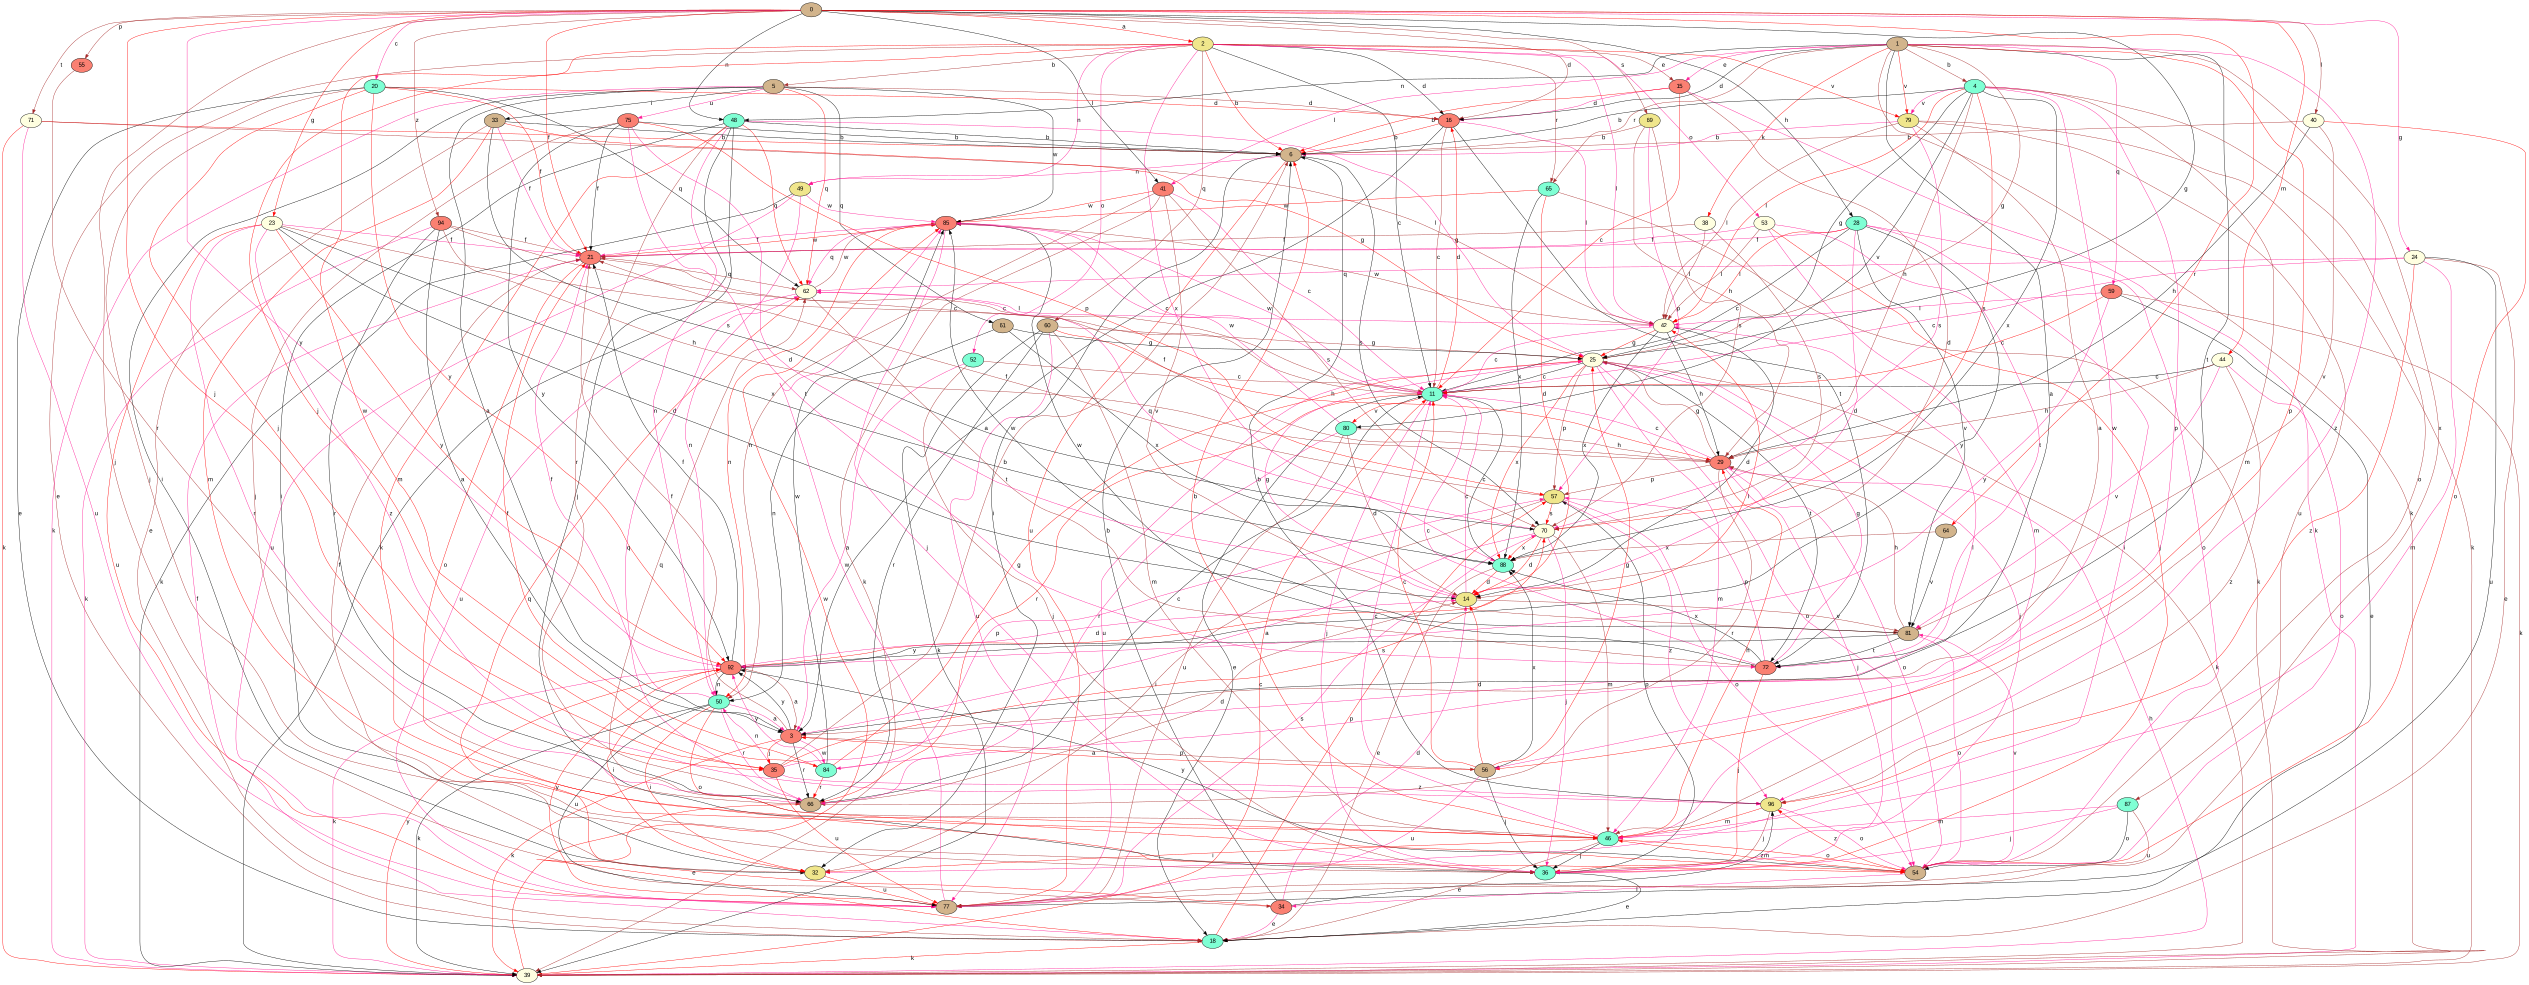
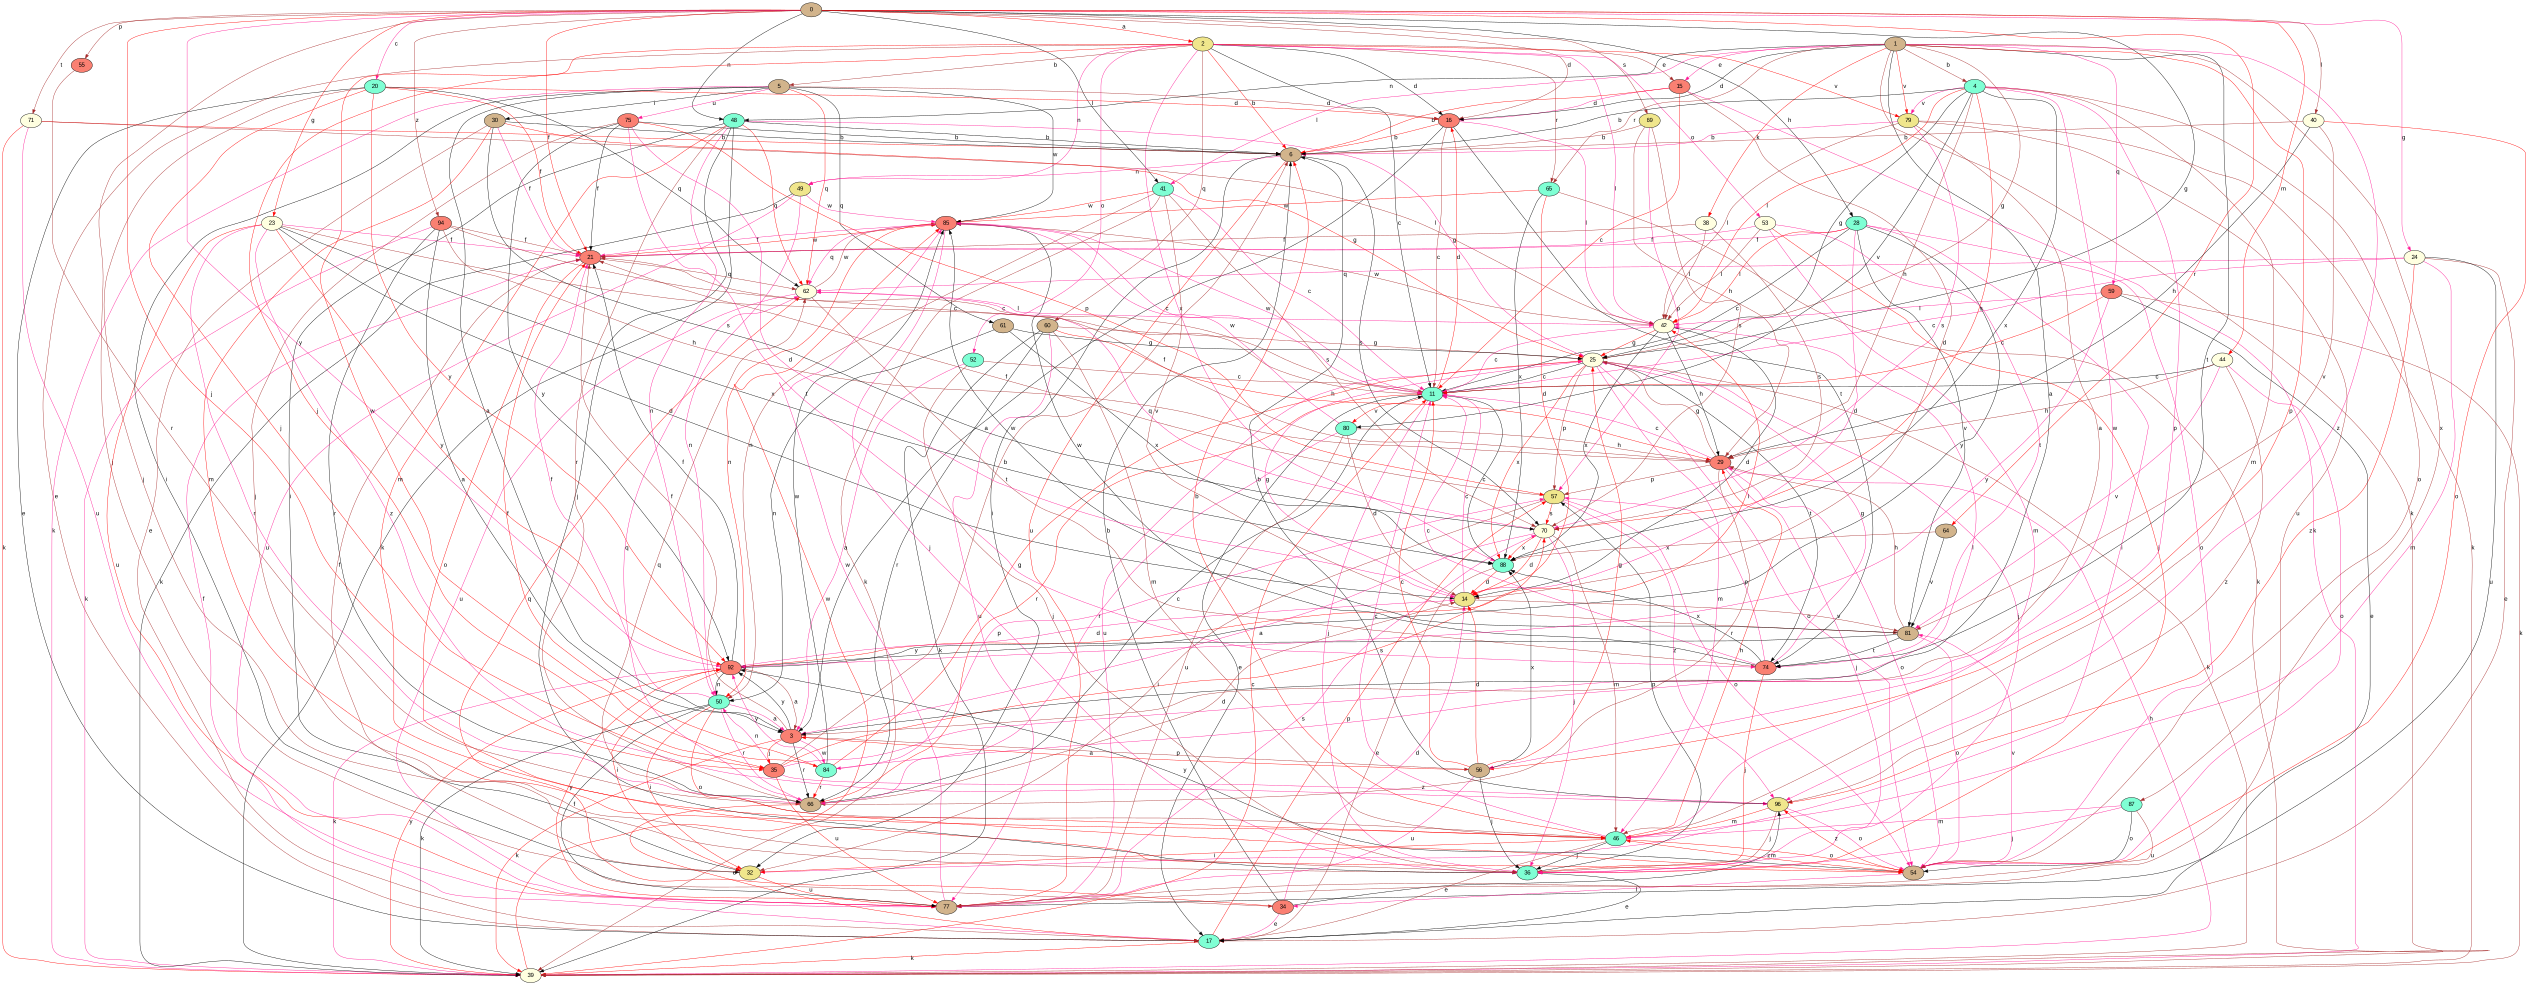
  strict digraph {
    fontname="Liberation Sans"
    node [fillcolor=aquamarine fontname="Liberation Sans" style=filled]
    edge [color=deeppink fontname="Liberation Sans"]
    0 [fillcolor=tan]
    2 [fillcolor=khaki]
    n3 [label=20]
    n4 [fillcolor=salmon label=16]
    21 [fillcolor=salmon]
    23 [fillcolor=lightyellow]
    24 [fillcolor=lightyellow]
    25 [fillcolor=lightyellow]
    28
    34 [fillcolor=salmon]
    35 [fillcolor=salmon]
    40 [fillcolor=lightyellow]
-   41 [fillcolor=salmon]
+   41
    44 [fillcolor=lightyellow]
    48
    55 [fillcolor=salmon]
    64 [fillcolor=tan]
    69 [fillcolor=khaki]
    71 [fillcolor=lightyellow]
    92 [fillcolor=salmon]
    94 [fillcolor=salmon]
    15 [fillcolor=salmon]
    65
    79 [fillcolor=khaki]
    5 [fillcolor=tan]
    6 [fillcolor=tan]
    11
-   18
+   18 [label=17]
    42 [fillcolor=lightyellow]
    49 [fillcolor=khaki]
    52
    53 [fillcolor=lightyellow]
    60 [fillcolor=tan]
    84
    88
    62 [fillcolor=lightyellow]
    36
    3 [fillcolor=salmon]
-   74 [fillcolor=salmon label=72]
+   74 [fillcolor=salmon]
    54 [fillcolor=tan]
    85 [fillcolor=salmon]
    96 [fillcolor=khaki]
    66 [fillcolor=tan]
    77 [fillcolor=tan]
    14 [fillcolor=khaki]
    46
    39 [fillcolor=lightyellow]
    57 [fillcolor=khaki]
    32 [fillcolor=khaki]
    81 [fillcolor=tan]
    70 [fillcolor=lightyellow]
    50
    29 [fillcolor=salmon]
    1 [fillcolor=tan]
    4
    38 [fillcolor=lightyellow]
    56 [fillcolor=tan]
    59 [fillcolor=salmon]
    87
    80
-   30 [fillcolor=tan label=33]
+   30 [fillcolor=tan]
    61 [fillcolor=tan]
    75 [fillcolor=salmon]
    0 -> 2 [color=red label=a]
    0 -> n3 [label=c]
    0 -> n4 [color=brown label=d]
    0 -> 21 [color=red label=f]
    0 -> 23 [color=red label=g]
    0 -> 24 [label=g]
    0 -> 25 [color=black label=g]
    0 -> 28 [color=black label=h]
    0 -> 34 [color=brown label=j]
    0 -> 35 [color=red label=j]
    0 -> 40 [color=brown label=l]
    0 -> 41 [color=black label=l]
    0 -> 44 [color=red label=m]
    0 -> 48 [color=black label=n]
    0 -> 55 [color=brown label=p]
    0 -> 64 [color=red label=r]
    0 -> 69 [color=brown label=s]
    0 -> 71 [color=brown label=t]
    0 -> 92 [label=y]
    0 -> 94 [color=brown label=z]
    2 -> n4 [color=black label=d]
    2 -> 35 [color=red label=j]
    2 -> 15 [color=brown label=e]
    2 -> 65 [color=brown label=r]
    2 -> 79 [color=red label=v]
    2 -> 5 [color=brown label=b]
    2 -> 6 [color=red label=b]
    2 -> 11 [color=black label=c]
    2 -> 18 [color=brown label=e]
    2 -> 42 [label=l]
    2 -> 49 [label=n]
    2 -> 52 [label=o]
    2 -> 53 [label=o]
    2 -> 60 [color=brown label=q]
    2 -> 84 [color=red label=w]
    2 -> 88 [label=x]
    n3 -> n4 [color=red label=d]
    n3 -> 21 [color=red label=f]
    n3 -> 35 [color=red label=j]
    n3 -> 92 [color=red label=y]
    n3 -> 18 [color=black label=e]
    n3 -> 62 [color=black label=q]
    n3 -> 36 [color=brown label=j]
    n4 -> 6 [color=red label=b]
    n4 -> 11 [color=brown label=c]
    n4 -> 42 [label=l]
    n4 -> 3 [color=black label=a]
    n4 -> 74 [color=black label=t]
    21 -> 62 [color=brown label=q]
    21 -> 54 [color=red label=o]
    21 -> 85 [color=red label=w]
    23 -> 21 [label=f]
    23 -> 92 [color=red label=y]
    23 -> 11 [color=brown label=c]
    23 -> 88 [color=black label=x]
    23 -> 96 [label=z]
    23 -> 66 [label=r]
    23 -> 77 [color=red label=u]
    23 -> 14 [color=black label=d]
    24 -> 11 [label=c]
    24 -> 18 [color=brown label=e]
    24 -> 62 [label=q]
    24 -> 96 [color=red label=z]
    24 -> 77 [color=black label=u]
    24 -> 46 [label=m]
    25 -> 11 [color=black label=c]
    25 -> 88 [color=red label=x]
    25 -> 36 [label=j]
    25 -> 74 [color=black label=t]
    25 -> 54 [label=o]
    25 -> 77 [label=u]
    25 -> 46 [label=m]
    25 -> 39 [color=brown label=k]
    25 -> 57 [color=brown label=p]
    28 -> 21 [label=f]
    28 -> 92 [color=black label=y]
    28 -> 11 [color=black label=c]
    28 -> 42 [color=red label=l]
    28 -> 54 [label=o]
    28 -> 14 [label=d]
    28 -> 32 [label=i]
    28 -> 81 [color=black label=v]
    34 -> 6 [color=black label=b]
    34 -> 18 [label=e]
    34 -> 62 [color=red label=q]
    34 -> 96 [color=black label=z]
    34 -> 14 [label=d]
    35 -> 6 [color=brown label=b]
    35 -> 42 [label=l]
    35 -> 96 [label=z]
    35 -> 77 [color=red label=u]
    35 -> 70 [color=red label=s]
    35 -> 50 [label=n]
    40 -> 6 [color=brown label=b]
    40 -> 54 [color=red label=o]
    40 -> 81 [color=brown label=v]
    40 -> 29 [color=black label=h]
    41 -> 11 [label=c]
    41 -> 85 [color=red label=w]
    41 -> 39 [color=brown label=k]
    41 -> 81 [color=brown label=v]
    41 -> 70 [color=brown label=s]
    41 -> 50 [color=brown label=n]
    44 -> 11 [color=black label=c]
    44 -> 54 [label=o]
    44 -> 96 [color=brown label=z]
    44 -> 81 [label=v]
    44 -> 29 [color=brown label=h]
    48 -> 25 [label=g]
    48 -> 6 [color=black label=b]
    48 -> 62 [color=red label=q]
    48 -> 36 [color=black label=j]
    48 -> 66 [color=brown label=r]
    48 -> 46 [color=red label=m]
    48 -> 39 [color=black label=k]
    48 -> 32 [color=black label=i]
    48 -> 50 [label=n]
    55 -> 66 [color=brown label=r]
    64 -> 88 [color=brown label=x]
    64 -> 81 [color=black label=v]
    69 -> 6 [color=brown label=b]
    69 -> 57 [label=p]
    69 -> 70 [color=brown label=s]
    69 -> 29 [color=brown label=h]
    71 -> 6 [color=red label=b]
    71 -> 42 [color=brown label=l]
    71 -> 77 [label=u]
    71 -> 39 [color=red label=k]
    92 -> 21 [color=black label=f]
    92 -> 42 [color=red label=l]
    92 -> 3 [color=brown label=a]
    92 -> 14 [label=d]
    92 -> 39 [label=k]
    92 -> 32 [color=red label=i]
    92 -> 50 [color=black label=n]
    94 -> 21 [color=brown label=f]
    94 -> 11 [color=brown label=c]
    94 -> 3 [color=black label=a]
    94 -> 66 [color=black label=r]
    94 -> 39 [label=k]
    94 -> 29 [color=brown label=h]
    15 -> n4 [label=d]
    15 -> 6 [color=red label=b]
    15 -> 11 [color=red label=c]
    15 -> 14 [color=brown label=d]
    15 -> 39 [label=k]
    65 -> 88 [color=black label=x]
    65 -> 85 [color=red label=w]
    65 -> 14 [color=red label=d]
    65 -> 39 [color=brown label=k]
    79 -> 6 [label=b]
    79 -> 42 [color=brown label=l]
    79 -> 3 [color=brown label=a]
    79 -> 77 [color=brown label=u]
    79 -> 39 [color=brown label=k]
    79 -> 70 [label=s]
    5 -> n4 [color=brown label=d]
    5 -> 62 [color=red label=q]
    5 -> 3 [color=black label=a]
    5 -> 85 [color=black label=w]
    5 -> 39 [label=k]
    5 -> 32 [color=black label=i]
    5 -> 30 [color=black label=i]
    5 -> 61 [color=black label=q]
    5 -> 75 [label=u]
    6 -> 49 [label=n]
    6 -> 77 [color=red label=u]
    6 -> 32 [color=black label=i]
    6 -> 70 [color=black label=s]
    11 -> n4 [color=red label=d]
    11 -> 18 [color=black label=e]
    11 -> 36 [label=j]
    11 -> 85 [label=w]
    11 -> 66 [color=red label=r]
    11 -> 80 [color=red label=v]
    18 -> 21 [label=f]
    18 -> 39 [color=red label=k]
    18 -> 57 [color=red label=p]
    42 -> 25 [color=red label=g]
    42 -> 11 [label=c]
    42 -> 88 [color=black label=x]
    42 -> 85 [color=brown label=w]
    42 -> 14 [color=black label=d]
    42 -> 29 [color=black label=h]
    49 -> 85 [label=w]
    49 -> 77 [label=u]
    49 -> 39 [color=black label=k]
    49 -> 50 [label=n]
    52 -> 11 [color=brown label=c]
    52 -> 36 [color=brown label=j]
    52 -> 3 [label=a]
    53 -> 21 [label=f]
    53 -> 42 [color=brown label=l]
    53 -> 36 [color=red label=j]
    53 -> 74 [label=t]
    53 -> 46 [label=m]
    60 -> 25 [color=brown label=g]
    60 -> 66 [color=black label=r]
    60 -> 77 [label=u]
    60 -> 46 [color=brown label=m]
    60 -> 39 [color=black label=k]
    60 -> 29 [color=red label=h]
    84 -> 21 [color=red label=f]
    84 -> 25 [color=red label=g]
    84 -> 92 [label=y]
    84 -> 85 [color=black label=w]
    84 -> 66 [color=red label=r]
    84 -> 57 [label=p]
    88 -> 11 [color=black label=c]
    88 -> 18 [color=brown label=e]
    88 -> 14 [color=red label=d]
    62 -> 42 [label=l]
    62 -> 74 [color=brown label=t]
    62 -> 85 [color=brown label=w]
    62 -> 77 [label=u]
    36 -> 18 [color=black label=e]
    36 -> 57 [color=black label=p]
    3 -> 21 [color=brown label=f]
    3 -> 35 [color=red label=j]
    3 -> 92 [color=black label=y]
    3 -> 84 [label=w]
    3 -> 66 [color=black label=r]
    3 -> 39 [color=red label=k]
    3 -> 56 [color=brown label=p]
    74 -> 25 [label=g]
    74 -> 11 [label=c]
    74 -> 88 [color=black label=x]
    74 -> 36 [color=red label=j]
    74 -> 85 [color=black label=w]
    74 -> 57 [label=p]
    54 -> 34 [label=l]
    54 -> 92 [color=black label=y]
    54 -> 96 [color=red label=z]
    54 -> 46 [color=red label=m]
    54 -> 81 [label=v]
    85 -> 21 [label=f]
    85 -> 11 [label=c]
    85 -> 62 [label=q]
    85 -> 36 [label=j]
    85 -> 50 [color=red label=n]
    96 -> 6 [color=black label=b]
    96 -> 36 [color=brown label=j]
    96 -> 54 [label=o]
    96 -> 46 [color=red label=m]
    66 -> 11 [color=black label=c]
    66 -> 18 [color=red label=e]
    66 -> 62 [label=q]
    66 -> 14 [color=brown label=d]
    77 -> 92 [color=red label=y]
    77 -> 85 [label=w]
    77 -> 70 [label=s]
    14 -> 25 [label=g]
    14 -> 11 [label=c]
    14 -> 81 [color=brown label=v]
    46 -> 6 [color=red label=b]
    46 -> 11 [label=c]
    46 -> 18 [color=brown label=e]
    46 -> 62 [color=brown label=q]
    46 -> 36 [color=black label=j]
    46 -> 54 [color=red label=o]
    46 -> 32 [color=red label=i]
    46 -> 29 [color=red label=h]
    39 -> 92 [color=red label=y]
    39 -> 11 [color=red label=c]
    39 -> 85 [color=red label=w]
    39 -> 29 [label=h]
    57 -> 21 [color=brown label=f]
    57 -> 54 [label=o]
    57 -> 96 [label=z]
    57 -> 32 [color=brown label=i]
    57 -> 70 [color=red label=s]
    32 -> 21 [color=brown label=f]
    32 -> 77 [color=red label=u]
    81 -> 92 [color=black label=y]
    81 -> 74 [color=black label=t]
    81 -> 54 [label=o]
    81 -> 85 [color=black label=w]
    81 -> 29 [color=brown label=h]
    70 -> 88 [color=red label=x]
    70 -> 62 [label=q]
    70 -> 36 [label=j]
    70 -> 3 [label=a]
    70 -> 14 [color=red label=d]
    70 -> 46 [color=brown label=m]
    50 -> 21 [label=f]
    50 -> 3 [label=a]
    50 -> 54 [color=red label=o]
    50 -> 66 [label=r]
-   50 -> 77 [color=black label=u]
+   50 -> 77 [color=black label=f]
    50 -> 39 [color=black label=k]
    50 -> 32 [color=red label=i]
    29 -> 21 [color=brown label=f]
    29 -> 25 [color=brown label=g]
    29 -> 11 [label=c]
    29 -> 36 [label=j]
    29 -> 54 [label=o]
    29 -> 66 [color=brown label=r]
    29 -> 57 [color=brown label=p]
    1 -> n4 [color=black label=d]
    1 -> 25 [color=brown label=g]
    1 -> 41 [label=l]
    1 -> 48 [color=black label=n]
    1 -> 15 [label=e]
    1 -> 65 [color=brown label=r]
    1 -> 79 [color=red label=v]
    1 -> 3 [color=black label=a]
    1 -> 74 [color=black label=t]
    1 -> 96 [label=z]
    1 -> 39 [color=brown label=k]
    1 -> 4 [color=brown label=b]
    1 -> 38 [color=red label=k]
    1 -> 56 [color=red label=p]
    1 -> 59 [label=q]
    1 -> 87 [color=brown label=x]
    4 -> 25 [color=black label=g]
    4 -> 79 [label=v]
    4 -> 6 [color=black label=b]
    4 -> 42 [color=red label=l]
    4 -> 84 [label=w]
    4 -> 88 [color=black label=x]
    4 -> 54 [color=brown label=o]
    4 -> 46 [color=brown label=m]
    4 -> 70 [color=red label=s]
    4 -> 29 [color=brown label=h]
    4 -> 56 [label=p]
    4 -> 80 [color=black label=v]
    38 -> 21 [color=brown label=f]
    38 -> 42 [color=brown label=l]
    38 -> 70 [color=brown label=s]
    56 -> 25 [color=red label=g]
    56 -> 11 [color=red label=c]
    56 -> 88 [color=black label=x]
    56 -> 36 [color=black label=j]
    56 -> 3 [color=red label=a]
    56 -> 77 [label=u]
    56 -> 14 [color=red label=d]
    59 -> 92 [label=y]
    59 -> 11 [color=red label=c]
    59 -> 18 [color=black label=e]
    59 -> 42 [label=l]
    59 -> 39 [color=brown label=k]
    87 -> 36 [label=j]
    87 -> 54 [color=black label=o]
    87 -> 77 [color=brown label=u]
    87 -> 46 [label=m]
    80 -> 85 [label=w]
    80 -> 66 [label=r]
    80 -> 77 [color=brown label=u]
    80 -> 14 [color=brown label=d]
    80 -> 29 [color=brown label=h]
    30 -> 21 [label=f]
    30 -> 25 [color=red label=g]
    30 -> 6 [color=black label=b]
    30 -> 18 [color=brown label=e]
    30 -> 46 [color=red label=m]
    30 -> 70 [color=black label=s]
    61 -> 25 [color=black label=g]
    61 -> 88 [color=black label=x]
    61 -> 50 [color=black label=n]
    75 -> 21 [color=black label=f]
    75 -> 92 [color=black label=y]
    75 -> 6 [color=black label=b]
    75 -> 36 [color=brown label=j]
    75 -> 74 [label=t]
    75 -> 14 [label=d]
    75 -> 57 [color=red label=p]
  }
